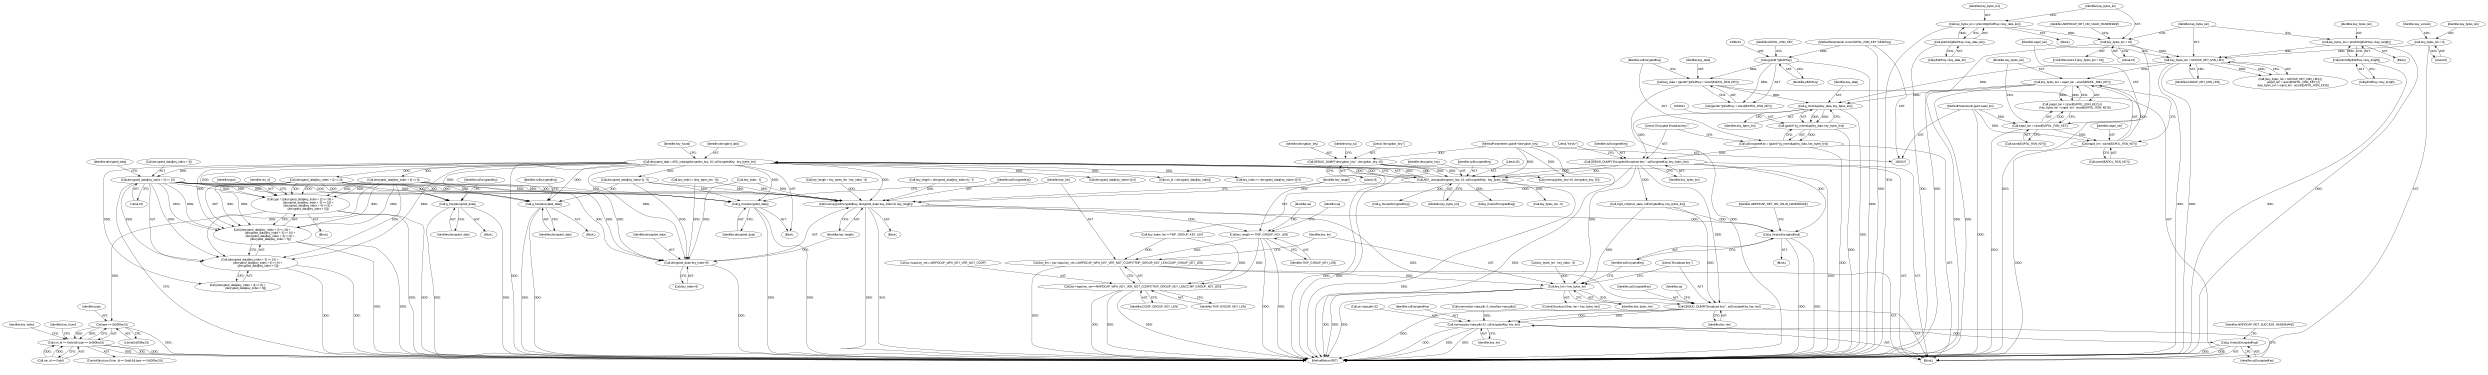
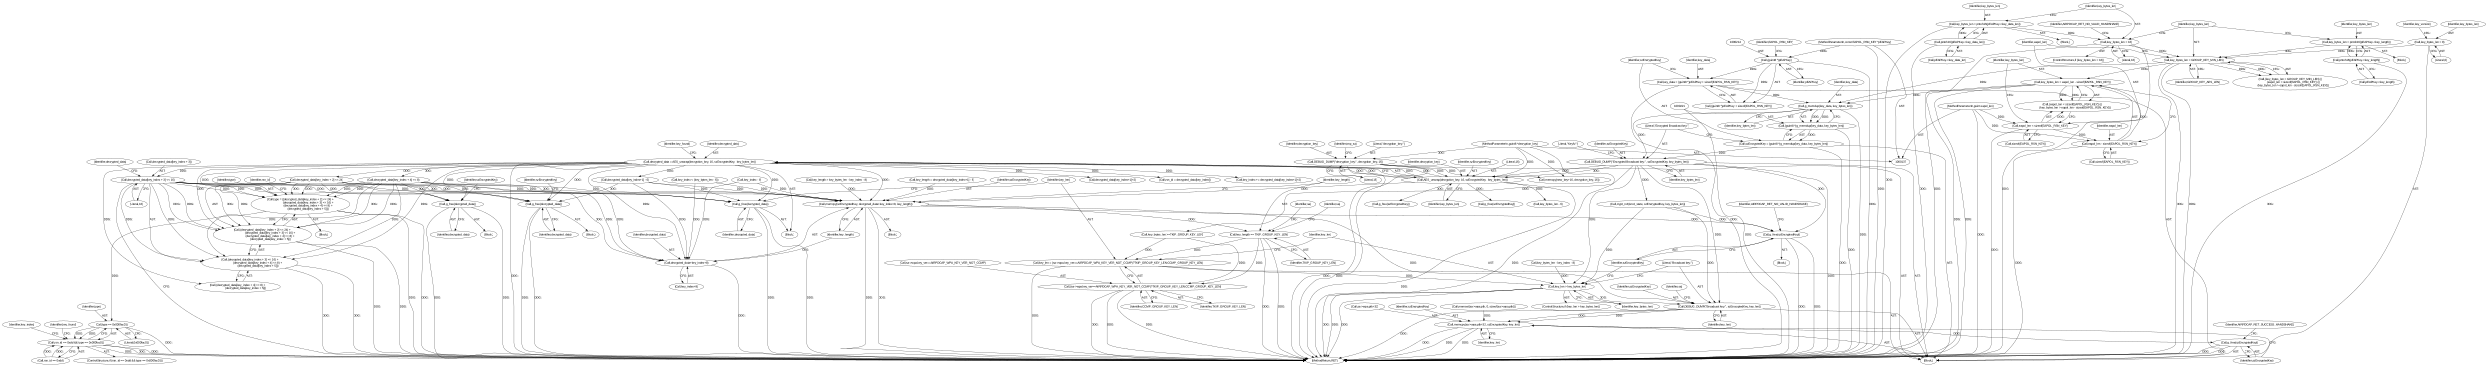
  digraph {
    fontname="Liberation Sans"
    node [fontname="Liberation Sans"]
    edge [fontname="Liberation Sans"]
    n1 [label="(Call,decrypted_data[key_index + 3] << 16)"]
    n2 [label="(Call,type = ((decrypted_data[key_index + 2] << 24) +\n                    (decrypted_data[key_index + 3] << 16) +\n                    (decrypted_data[key_index + 4] << 8) +\n                     (decrypted_data[key_index + 5])))"]
    n3 [label="(Call,(decrypted_data[key_index + 2] << 24) +\n                    (decrypted_data[key_index + 3] << 16) +\n                    (decrypted_data[key_index + 4] << 8) +\n                     (decrypted_data[key_index + 5]))"]
    n4 [label="(Call,(decrypted_data[key_index + 3] << 16) +\n                    (decrypted_data[key_index + 4] << 8) +\n                     (decrypted_data[key_index + 5]))"]
    n5 [label="(Call,g_free(decrypted_data))"]
    n6 [label="(Call,memcpy(szEncryptedKey, decrypted_data+key_index+8, key_length))"]
    n7 [label="(Call,decrypted_data+key_index+8)"]
    n8 [label="(Call,g_free(decrypted_data))"]
    n9 [label="(Call,g_free(decrypted_data))"]
    n10 [label="(Literal,16)"]
    n11 [label="(MethodReturn,RET)"]
    n12 [label="(Call,type == 0x000fac01)"]
    n13 [label="(Block,)"]
    n14 [label="(Call,(decrypted_data[key_index + 4] << 8) +\n                     (decrypted_data[key_index + 5]))"]
    n15 [label="(Block,)"]
    n16 [label="(Identifier,decrypted_data)"]
    n17 [label="(Call,DEBUG_DUMP(\"Broadcast key:\", szEncryptedKey, key_len))"]
    n18 [label="(Call,g_free(szEncryptedKey))"]
    n19 [label="(Call,key_length == TKIP_GROUP_KEY_LEN)"]
    n20 [label="(Block,)"]
    n21 [label="(Identifier,key_length)"]
    n22 [label="(Call,key_index+8)"]
    n23 [label="(Identifier,decrypted_data)"]
    n24 [label="(Block,)"]
    n25 [label="(Block,)"]
    n26 [label="(Identifier,decrypted_data)"]
    n27 [label="(Call,decrypted_data = AES_unwrap(decryption_key, 16, szEncryptedKey,  key_bytes_len))"]
    n28 [label="(Call,AES_unwrap(decryption_key, 16, szEncryptedKey,  key_bytes_len))"]
    n29 [label="(Call,decrypted_data[key_index+1]+2)"]
    n30 [label="(Call,decrypted_data[key_index + 4] << 8)"]
    n31 [label="(Call,decrypted_data[key_index+1] - 6)"]
    n32 [label="(Call,rsn_id = decrypted_data[key_index])"]
    n33 [label="(Call,decrypted_data[key_index + 2] << 24)"]
    n34 [label="(Call,key_index += decrypted_data[key_index+1]+2)"]
    n35 [label="(Call,g_free(szEncryptedKey))"]
    n36 [label="(Call,g_free(szEncryptedKey))"]
    n37 [label="(Call,key_bytes_len - 6)"]
    n38 [label="(Identifier,key_bytes_len)"]
    n39 [label="(Call,DEBUG_DUMP(\"decryption_key:\", decryption_key, 16))"]
    n40 [label="(Block,)"]
    n41 [label="(Call,memcpy(new_key+16, decryption_key, 16))"]
    n42 [label="(Literal,16)"]
    n43 [label="(MethodParameterIn,guint8 *decryption_key)"]
    1000137
    n45 [label="(Call,DEBUG_DUMP(\"Encrypted Broadcast key:\", szEncryptedKey, key_bytes_len))"]
    n46 [label="(Call,key_len > key_bytes_len)"]
    n47 [label="(Call,key_bytes_len >=TKIP_GROUP_KEY_LEN)"]
    n48 [label="(Identifier,key_bytes_len)"]
    n49 [label="(Call,crypt_rc4(&rc4_state, szEncryptedKey, key_bytes_len))"]
    n50 [label="(Identifier,key_bytes_len)"]
    n51 [label="(ControlStructure,if (key_len > key_bytes_len))"]
    n52 [label="(Call,memcpy(sa->wpa.ptk+32, szEncryptedKey, key_len))"]
    n53 [label="(Identifier,key_len)"]
    n54 [label="(Block,)"]
    n55 [label="(Identifier,szEncryptedKey)"]
    n56 [label="(Call,key_len = (sa->wpa.key_ver==AIRPDCAP_WPA_KEY_VER_NOT_CCMP)?TKIP_GROUP_KEY_LEN:CCMP_GROUP_KEY_LEN)"]
    n57 [label="(Call,(sa->wpa.key_ver==AIRPDCAP_WPA_KEY_VER_NOT_CCMP)?TKIP_GROUP_KEY_LEN:CCMP_GROUP_KEY_LEN)"]
    n58 [label="(Call,szEncryptedKey = (guint8 *)g_memdup(key_data, key_bytes_len))"]
    n59 [label="(Call,(guint8 *)g_memdup(key_data, key_bytes_len))"]
    n60 [label="(Call,g_memdup(key_data, key_bytes_len))"]
    n61 [label="(Identifier,key_bytes_len)"]
    n62 [label="(Call,key_data = (guint8 *)pEAPKey + sizeof(EAPOL_RSN_KEY))"]
    n63 [label="(Call,(guint8 *)pEAPKey + sizeof(EAPOL_RSN_KEY))"]
    n64 [label="(Call,(guint8 *)pEAPKey)"]
    n65 [label="(Identifier,pEAPKey)"]
    n66 [label="(MethodParameterIn,const EAPOL_RSN_KEY *pEAPKey)"]
    n67 [label="(Call,key_bytes_len < GROUP_KEY_MIN_LEN)"]
    n68 [label="(Call,key_bytes_len > eapol_len - sizeof(EAPOL_RSN_KEY))"]
-   n69 [label="(Identifier,GROUP_KEY_MIN_LEN)"]
+   n69 [label="(Identifier,GROUP_KEY_AES_LEN)"]
    n70 [label="(Call,(key_bytes_len < GROUP_KEY_MIN_LEN) ||\n        (eapol_len < sizeof(EAPOL_RSN_KEY)) ||\n        (key_bytes_len > eapol_len - sizeof(EAPOL_RSN_KEY)))"]
    n71 [label="(Call,eapol_len - sizeof(EAPOL_RSN_KEY))"]
    n72 [label="(Call,(eapol_len < sizeof(EAPOL_RSN_KEY)) ||\n        (key_bytes_len > eapol_len - sizeof(EAPOL_RSN_KEY)))"]
    n73 [label="(Call,key_bytes_len < 16)"]
    n74 [label="(ControlStructure,if (key_bytes_len < 16))"]
    n75 [label="(Literal,16)"]
    n76 [label="(Call,key_bytes_len = pntoh16(pEAPKey->key_data_len))"]
    n77 [label="(Call,pntoh16(pEAPKey->key_data_len))"]
    n78 [label="(Block,)"]
    n79 [label="(Call,pEAPKey->key_data_len)"]
    n80 [label="(Call,key_bytes_len = pntoh16(pEAPKey->key_length))"]
    n81 [label="(Call,pntoh16(pEAPKey->key_length))"]
    n82 [label="(Block,)"]
    n83 [label="(Call,pEAPKey->key_length)"]
    n84 [label="(Call,key_bytes_len = 8)"]
    n85 [label="(Literal,0)"]
    n86 [label="(Call,sizeof(EAPOL_RSN_KEY))"]
    n87 [label="(Call,eapol_len < sizeof(EAPOL_RSN_KEY))"]
    n88 [label="(Call,sizeof(EAPOL_RSN_KEY))"]
    n89 [label="(MethodParameterIn,guint eapol_len)"]
    n90 [label="(Call,rsn_id == 0xdd && type == 0x000fac01)"]
    n91 [label="(Literal,0x000fac01)"]
    n92 [label="(Call,rsn_id == 0xdd)"]
    n93 [label="(ControlStructure,if (rsn_id == 0xdd && type == 0x000fac01))"]
    n94 [label="(Identifier,TKIP_GROUP_KEY_LEN)"]
    n95 [label="(Identifier,CCMP_GROUP_KEY_LEN)"]
    n96 [label="(Identifier,TKIP_GROUP_KEY_LEN)"]
    n97 [label="(Call,g_free(szEncryptedKey))"]
    n98 [label="(Identifier,key_len)"]
    n99 [label="(Identifier,szEncryptedKey)"]
    n100 [label="(Identifier,key_found)"]
    n101 [label="(Identifier,type)"]
    n102 [label="(Identifier,key_len)"]
    n103 [label="(Identifier,type)"]
    n104 [label="(Identifier,key_bytes_len)"]
    n105 [label="(Call,sa->wpa.ptk+32)"]
    n106 [label="(Identifier,szEncryptedKey)"]
    n107 [label="(Literal,\"Broadcast key:\")"]
    n108 [label="(Identifier,key_data)"]
    n109 [label="(Identifier,EAPOL_RSN_KEY)"]
    n110 [label="(Identifier,tmp_sa)"]
    n111 [label="(Identifier,key_version)"]
    n112 [label="(Identifier,key_bytes_len)"]
    n113 [label="(Literal,\"decryption_key:\")"]
    n114 [label="(Identifier,szEncryptedKey)"]
    n115 [label="(Identifier,decryption_key)"]
    n116 [label="(Identifier,decrypted_data)"]
    n117 [label="(Identifier,szEncryptedKey)"]
    n118 [label="(Identifier,key_len)"]
    n119 [label="(Identifier,key_bytes_len)"]
    n120 [label="(Identifier,sa)"]
    n121 [label="(Identifier,szEncryptedKey)"]
    n122 [label="(Identifier,key_length)"]
    n123 [label="(Identifier,szEncryptedKey)"]
    n124 [label="(Identifier,AIRPDCAP_RET_NO_VALID_HANDSHAKE)"]
    n125 [label="(Call,key_bytes_len - key_index - 8)"]
    n126 [label="(Literal,\"Encrypted Broadcast key:\")"]
    n127 [label="(Identifier,decrypted_data)"]
    n128 [label="(Call,key_length = decrypted_data[key_index+1] - 6)"]
    n129 [label="(Call,key_index - 8)"]
    n130 [label="(Identifier,szEncryptedKey)"]
    n131 [label="(Call,sa->wpa.key_ver==AIRPDCAP_WPA_KEY_VER_NOT_CCMP)"]
    n132 [label="(Call,decrypted_data[key_index + 3])"]
    n133 [label="(Identifier,szEncryptedKey)"]
    n134 [label="(Identifier,eapol_len)"]
    n135 [label="(Identifier,szEncryptedKey)"]
    n136 [label="(Identifier,AIRPDCAP_RET_NO_VALID_HANDSHAKE)"]
    n137 [label="(Identifier,key_bytes_len)"]
    n138 [label="(Literal,\"KeyIV:\")"]
    n139 [label="(Call,key_length > key_bytes_len - key_index - 8)"]
    n140 [label="(Identifier,key_index)"]
    n141 [label="(Identifier,key_found)"]
    n142 [label="(Identifier,decrypted_data)"]
    n143 [label="(Identifier,rsn_id)"]
    n144 [label="(Identifier,eapol_len)"]
    n145 [label="(Identifier,key_data)"]
    n146 [label="(Identifier,key_bytes_len)"]
    n147 [label="(Identifier,sa)"]
    n148 [label="(Identifier,sa)"]
    n149 [label="(Identifier,decryption_key)"]
    n150 [label="(Call,memset(sa->wpa.ptk, 0, sizeof(sa->wpa.ptk)))"]
    n151 [label="(Literal,16)"]
    n152 [label="(Identifier,key_bytes_len)"]
    n153 [label="(Call,key_index < (key_bytes_len - 6))"]
    n154 [label="(Identifier,AIRPDCAP_RET_SUCCESS_HANDSHAKE)"]
    1000221
    1000214
    n1 -> n2 [label="DDG: "]
    n1 -> n2 [label="DDG: "]
    n1 -> n3 [label="DDG: "]
    n1 -> n3 [label="DDG: "]
    n1 -> n4 [label="AST: "]
    n1 -> n4 [label="DDG: "]
    n1 -> n4 [label="DDG: "]
    n1 -> n5 [label="DDG: "]
    n1 -> n6 [label="DDG: "]
    n1 -> n7 [label="DDG: "]
    n1 -> n8 [label="DDG: "]
    n1 -> n9 [label="DDG: "]
    n1 -> n10 [label="CFG: "]
    n1 -> n11 [label="CFG: "]
    n2 -> n3 [label="CFG: "]
    n2 -> n11 [label="DDG: "]
    n2 -> n11 [label="DDG: "]
    n2 -> n12 [label="DDG: "]
    n2 -> n13 [label="AST: "]
    n3 -> n2 [label="AST: "]
    n3 -> n4 [label="CFG: "]
    n3 -> n11 [label="DDG: "]
    n3 -> n11 [label="DDG: "]
    n4 -> n3 [label="AST: "]
    n4 -> n11 [label="DDG: "]
    n4 -> n11 [label="DDG: "]
    n4 -> n14 [label="CFG: "]
    n5 -> n11 [label="DDG: "]
    n5 -> n11 [label="DDG: "]
    n5 -> n15 [label="AST: "]
    n5 -> n16 [label="CFG: "]
    n6 -> n11 [label="DDG: "]
    n6 -> n11 [label="DDG: "]
    n6 -> n17 [label="DDG: "]
    n6 -> n18 [label="DDG: "]
    n6 -> n19 [label="DDG: "]
    n6 -> n20 [label="AST: "]
    n6 -> n21 [label="CFG: "]
    n7 -> n6 [label="AST: "]
    n7 -> n11 [label="DDG: "]
    n7 -> n22 [label="CFG: "]
    n8 -> n11 [label="DDG: "]
    n8 -> n11 [label="DDG: "]
    n8 -> n23 [label="CFG: "]
    n8 -> n24 [label="AST: "]
    n9 -> n11 [label="DDG: "]
    n9 -> n11 [label="DDG: "]
    n9 -> n25 [label="AST: "]
    n9 -> n26 [label="CFG: "]
    n10 -> n1 [label="AST: "]
    n12 -> n11 [label="DDG: "]
    n12 -> n90 [label="AST: "]
    n12 -> n90 [label="DDG: "]
    n12 -> n90 [label="DDG: "]
    n12 -> n91 [label="CFG: "]
    n14 -> n4 [label="AST: "]
    n16 -> n5 [label="AST: "]
    n17 -> n11 [label="DDG: "]
    n17 -> n40 [label="AST: "]
    n17 -> n52 [label="DDG: "]
    n17 -> n52 [label="DDG: "]
    n17 -> n53 [label="CFG: "]
    n18 -> n11 [label="DDG: "]
    n18 -> n11 [label="DDG: "]
    n18 -> n54 [label="AST: "]
    n18 -> n55 [label="CFG: "]
    n19 -> n11 [label="DDG: "]
    n19 -> n11 [label="DDG: "]
    n19 -> n56 [label="DDG: "]
    n19 -> n57 [label="DDG: "]
    n19 -> n94 [label="CFG: "]
    n21 -> n6 [label="AST: "]
    n21 -> n7 [label="CFG: "]
    n22 -> n7 [label="AST: "]
    n23 -> n8 [label="AST: "]
    n26 -> n9 [label="AST: "]
    n27 -> n1 [label="DDG: "]
    n27 -> n2 [label="DDG: "]
    n27 -> n3 [label="DDG: "]
    n27 -> n4 [label="DDG: "]
    n27 -> n5 [label="DDG: "]
    n27 -> n6 [label="DDG: "]
    n27 -> n7 [label="DDG: "]
    n27 -> n8 [label="DDG: "]
    n27 -> n9 [label="DDG: "]
    n27 -> n11 [label="DDG: "]
    n27 -> n14 [label="DDG: "]
    n27 -> n25 [label="AST: "]
    n27 -> n28 [label="CFG: "]
    n27 -> n29 [label="DDG: "]
    n27 -> n30 [label="DDG: "]
    n27 -> n31 [label="DDG: "]
    n27 -> n32 [label="DDG: "]
    n27 -> n33 [label="DDG: "]
    n27 -> n34 [label="DDG: "]
    n28 -> n6 [label="DDG: "]
    n28 -> n11 [label="DDG: "]
    n28 -> n27 [label="AST: "]
    n28 -> n27 [label="DDG: "]
    n28 -> n27 [label="DDG: "]
    n28 -> n27 [label="DDG: "]
    n28 -> n27 [label="DDG: "]
    n28 -> n35 [label="DDG: "]
    n28 -> n36 [label="DDG: "]
    n28 -> n37 [label="DDG: "]
    n28 -> n38 [label="CFG: "]
    n30 -> n2 [label="DDG: "]
    n30 -> n2 [label="DDG: "]
    n30 -> n3 [label="DDG: "]
    n30 -> n3 [label="DDG: "]
    n30 -> n4 [label="DDG: "]
    n30 -> n4 [label="DDG: "]
    n30 -> n5 [label="DDG: "]
    n30 -> n6 [label="DDG: "]
    n30 -> n7 [label="DDG: "]
    n30 -> n8 [label="DDG: "]
    n30 -> n9 [label="DDG: "]
    n31 -> n5 [label="DDG: "]
    n31 -> n6 [label="DDG: "]
    n31 -> n7 [label="DDG: "]
    n31 -> n9 [label="DDG: "]
    n33 -> n2 [label="DDG: "]
    n33 -> n2 [label="DDG: "]
    n33 -> n3 [label="AST: "]
    n33 -> n3 [label="DDG: "]
    n33 -> n3 [label="DDG: "]
    n33 -> n5 [label="DDG: "]
    n33 -> n6 [label="DDG: "]
    n33 -> n7 [label="DDG: "]
    n33 -> n8 [label="DDG: "]
    n33 -> n9 [label="DDG: "]
    n38 -> n28 [label="AST: "]
    n39 -> n11 [label="DDG: "]
    n39 -> n11 [label="DDG: "]
    n39 -> n28 [label="DDG: "]
    n39 -> n40 [label="AST: "]
    n39 -> n41 [label="DDG: "]
    n39 -> n42 [label="CFG: "]
    n42 -> n39 [label="AST: "]
    n43 -> n11 [label="DDG: "]
    n43 -> n28 [label="DDG: "]
    n43 -> n39 [label="DDG: "]
    n43 -> n41 [label="DDG: "]
    n43 -> 1000137 [label="AST: "]
    n45 -> n11 [label="DDG: "]
    n45 -> n17 [label="DDG: "]
    n45 -> n18 [label="DDG: "]
    n45 -> n28 [label="DDG: "]
    n45 -> n28 [label="DDG: "]
    n45 -> n40 [label="AST: "]
    n45 -> n46 [label="DDG: "]
    n45 -> n47 [label="DDG: "]
    n45 -> n48 [label="CFG: "]
    n45 -> n49 [label="DDG: "]
    n46 -> n11 [label="DDG: "]
    n46 -> n11 [label="DDG: "]
    n46 -> n11 [label="DDG: "]
    n46 -> n17 [label="DDG: "]
    n46 -> n50 [label="CFG: "]
    n46 -> n51 [label="AST: "]
    n47 -> n56 [label="DDG: "]
    n47 -> n57 [label="DDG: "]
    n48 -> n45 [label="AST: "]
    n49 -> n17 [label="DDG: "]
    n49 -> n18 [label="DDG: "]
    n49 -> n46 [label="DDG: "]
    n50 -> n46 [label="AST: "]
    n52 -> n11 [label="DDG: "]
    n52 -> n11 [label="DDG: "]
    n52 -> n11 [label="DDG: "]
    n52 -> n40 [label="AST: "]
    n52 -> n97 [label="DDG: "]
    n52 -> n98 [label="CFG: "]
    n53 -> n17 [label="AST: "]
    n55 -> n18 [label="AST: "]
    n55 -> n46 [label="CFG: "]
    n56 -> n11 [label="DDG: "]
    n56 -> n40 [label="AST: "]
    n56 -> n46 [label="DDG: "]
    n56 -> n57 [label="CFG: "]
    n57 -> n11 [label="DDG: "]
    n57 -> n11 [label="DDG: "]
    n57 -> n11 [label="DDG: "]
    n57 -> n56 [label="AST: "]
    n57 -> n95 [label="CFG: "]
    n57 -> n96 [label="CFG: "]
    n58 -> n11 [label="DDG: "]
    n58 -> n40 [label="AST: "]
    n58 -> n45 [label="DDG: "]
    n58 -> n59 [label="CFG: "]
    n59 -> n11 [label="DDG: "]
    n59 -> n58 [label="AST: "]
    n59 -> n58 [label="DDG: "]
    n59 -> n60 [label="CFG: "]
    n60 -> n11 [label="DDG: "]
    n60 -> n45 [label="DDG: "]
    n60 -> n59 [label="AST: "]
    n60 -> n59 [label="DDG: "]
    n60 -> n59 [label="DDG: "]
    n60 -> n61 [label="CFG: "]
    n61 -> n60 [label="AST: "]
    n62 -> n11 [label="DDG: "]
    n62 -> n40 [label="AST: "]
    n62 -> n60 [label="DDG: "]
    n62 -> n63 [label="CFG: "]
    n63 -> n62 [label="AST: "]
    n64 -> n11 [label="DDG: "]
    n64 -> n62 [label="DDG: "]
    n64 -> n63 [label="AST: "]
    n64 -> n63 [label="DDG: "]
    n64 -> n65 [label="CFG: "]
    n65 -> n64 [label="AST: "]
    n66 -> n11 [label="DDG: "]
    n66 -> 1000137 [label="AST: "]
    n66 -> n64 [label="DDG: "]
    n67 -> n11 [label="DDG: "]
    n67 -> n11 [label="DDG: "]
    n67 -> n60 [label="DDG: "]
    n67 -> n68 [label="DDG: "]
    n67 -> n69 [label="CFG: "]
    n67 -> n70 [label="AST: "]
    n67 -> n70 [label="DDG: "]
    n67 -> n70 [label="DDG: "]
    n68 -> n11 [label="DDG: "]
    n68 -> n11 [label="DDG: "]
    n68 -> n60 [label="DDG: "]
    n68 -> n71 [label="CFG: "]
    n68 -> n72 [label="AST: "]
    n68 -> n72 [label="DDG: "]
    n68 -> n72 [label="DDG: "]
    n69 -> n67 [label="AST: "]
    n70 -> n67 [label="CFG: "]
    n71 -> n11 [label="DDG: "]
    n71 -> n68 [label="AST: "]
    n71 -> n68 [label="DDG: "]
    n71 -> n86 [label="CFG: "]
    n72 -> n68 [label="CFG: "]
    n72 -> n87 [label="CFG: "]
    n73 -> n11 [label="DDG: "]
    n73 -> n11 [label="DDG: "]
    n73 -> n67 [label="DDG: "]
    n73 -> n74 [label="AST: "]
    n73 -> n75 [label="CFG: "]
    n75 -> n73 [label="AST: "]
    n76 -> n11 [label="DDG: "]
    n76 -> n73 [label="DDG: "]
    n76 -> n77 [label="CFG: "]
    n76 -> n78 [label="AST: "]
    n77 -> n11 [label="DDG: "]
    n77 -> n76 [label="AST: "]
    n77 -> n76 [label="DDG: "]
    n77 -> n79 [label="CFG: "]
    n79 -> n77 [label="AST: "]
-   n80 -> n11 [label="DDG: "]
+   1000221 -> n11 [label="DDG: "]
    n80 -> n67 [label="DDG: "]
    n80 -> n81 [label="CFG: "]
    n80 -> n82 [label="AST: "]
    n81 -> n11 [label="DDG: "]
    n81 -> n80 [label="AST: "]
    n81 -> n80 [label="DDG: "]
    n81 -> n83 [label="CFG: "]
    n83 -> n81 [label="AST: "]
    n84 -> n40 [label="AST: "]
    n84 -> n67 [label="DDG: "]
    n84 -> n85 [label="CFG: "]
    n85 -> n84 [label="AST: "]
    n86 -> n71 [label="AST: "]
    n87 -> n11 [label="DDG: "]
    n87 -> n71 [label="DDG: "]
    n87 -> n72 [label="AST: "]
    n87 -> n72 [label="DDG: "]
    n87 -> n88 [label="CFG: "]
    n88 -> n87 [label="AST: "]
    n89 -> n11 [label="DDG: "]
    n89 -> 1000137 [label="AST: "]
    n89 -> n71 [label="DDG: "]
    n89 -> n87 [label="DDG: "]
    n90 -> n11 [label="DDG: "]
    n90 -> n11 [label="DDG: "]
    n90 -> n11 [label="DDG: "]
    n90 -> n12 [label="CFG: "]
    n90 -> n92 [label="CFG: "]
    n90 -> n93 [label="AST: "]
    n91 -> n12 [label="AST: "]
    n92 -> n90 [label="AST: "]
    n92 -> n90 [label="DDG: "]
    n92 -> n90 [label="DDG: "]
    n94 -> n19 [label="AST: "]
    n95 -> n57 [label="AST: "]
    n96 -> n57 [label="AST: "]
    n97 -> n11 [label="DDG: "]
    n97 -> n11 [label="DDG: "]
    n97 -> n40 [label="AST: "]
    n97 -> n99 [label="CFG: "]
    n98 -> n52 [label="AST: "]
    n99 -> n52 [label="CFG: "]
    n99 -> n97 [label="AST: "]
    n100 -> n27 [label="CFG: "]
    n101 -> n12 [label="AST: "]
    n102 -> n46 [label="AST: "]
    n102 -> n56 [label="CFG: "]
    n103 -> n2 [label="AST: "]
    n104 -> n73 [label="AST: "]
    n104 -> n76 [label="CFG: "]
    n105 -> n52 [label="AST: "]
    n106 -> n58 [label="AST: "]
    n106 -> n62 [label="CFG: "]
    n107 -> n17 [label="AST: "]
    n107 -> n46 [label="CFG: "]
    n108 -> n62 [label="AST: "]
    n109 -> n64 [label="CFG: "]
    n110 -> n39 [label="CFG: "]
    n111 -> n84 [label="CFG: "]
    n112 -> n76 [label="AST: "]
    n113 -> n39 [label="AST: "]
    n114 -> n45 [label="AST: "]
    n115 -> n28 [label="AST: "]
    n116 -> n27 [label="AST: "]
    n117 -> n17 [label="AST: "]
    n118 -> n9 [label="CFG: "]
    n118 -> n56 [label="AST: "]
    n119 -> n80 [label="AST: "]
    n120 -> n19 [label="CFG: "]
    n121 -> n28 [label="AST: "]
    n122 -> n6 [label="CFG: "]
    n122 -> n19 [label="AST: "]
    n123 -> n5 [label="CFG: "]
    n124 -> n18 [label="CFG: "]
    n125 -> n46 [label="DDG: "]
    n126 -> n45 [label="AST: "]
    n126 -> n58 [label="CFG: "]
    n127 -> n7 [label="AST: "]
    n128 -> n6 [label="DDG: "]
    n129 -> n6 [label="DDG: "]
    n129 -> n7 [label="DDG: "]
    n130 -> n6 [label="AST: "]
    n131 -> n57 [label="AST: "]
    n132 -> n1 [label="AST: "]
    n133 -> n8 [label="CFG: "]
    n134 -> n71 [label="AST: "]
    n135 -> n52 [label="AST: "]
    n136 -> n73 [label="CFG: "]
    n137 -> n84 [label="AST: "]
    n138 -> n45 [label="CFG: "]
    n139 -> n6 [label="DDG: "]
    n140 -> n90 [label="CFG: "]
    n141 -> n90 [label="CFG: "]
    n142 -> n1 [label="CFG: "]
    n143 -> n2 [label="CFG: "]
    n144 -> n67 [label="CFG: "]
    n144 -> n87 [label="AST: "]
    n145 -> n60 [label="AST: "]
    n146 -> n67 [label="AST: "]
    n146 -> n73 [label="CFG: "]
    n146 -> n80 [label="CFG: "]
    n147 -> n17 [label="CFG: "]
    n148 -> n19 [label="CFG: "]
    n149 -> n39 [label="AST: "]
    n150 -> n52 [label="DDG: "]
    n151 -> n28 [label="AST: "]
    n152 -> n68 [label="AST: "]
    n152 -> n87 [label="CFG: "]
    n153 -> n6 [label="DDG: "]
    n153 -> n7 [label="DDG: "]
    n154 -> n97 [label="CFG: "]
    1000221 -> n59 [label="AST: "]
    1000214 -> n64 [label="AST: "]
  }
